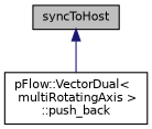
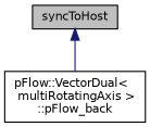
  digraph {
    rankdir=TB
    node [color=black fontname=Helvetica fontsize=10 shape=record style=filled]
    n1 [fillcolor=grey75 fontcolor=black height=0.2 label=syncToHost width=0.4]
-   n2 [fillcolor=white height=0.2 label="pFlow::VectorDual\<\l multiRotatingAxis \>\l::push_back" width=0.4]
+   n2 [fillcolor=white height=0.2 label="pFlow::VectorDual\<\l multiRotatingAxis \>\l::pFlow_back" width=0.4]
    n1 -> n2 [color=midnightblue dir=back fontname=Helvetica fontsize=10 labelfontname=Helvetica labelfontsize=10 style=solid]
  }
